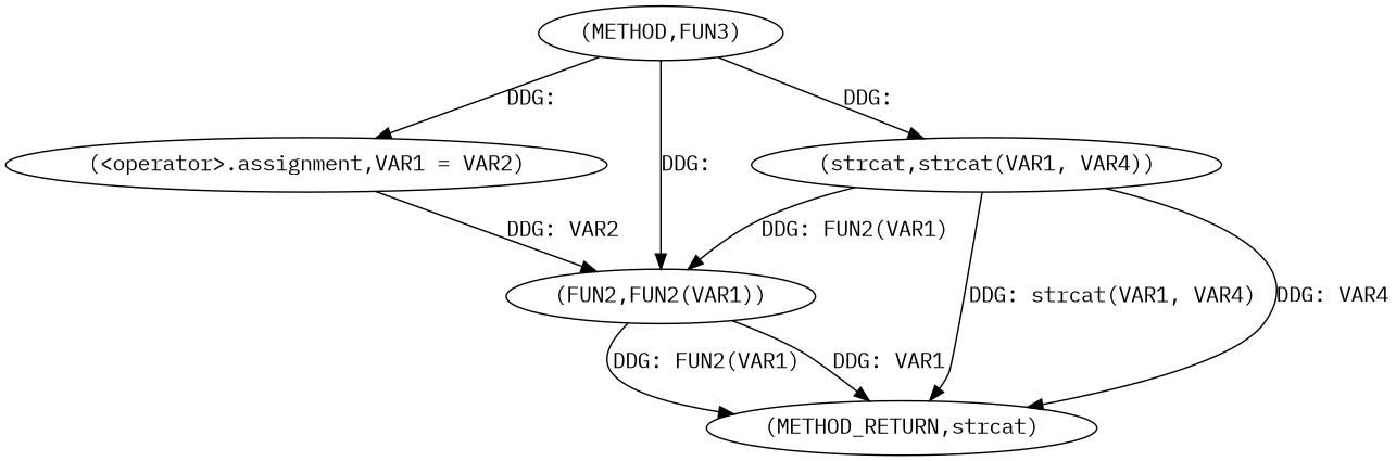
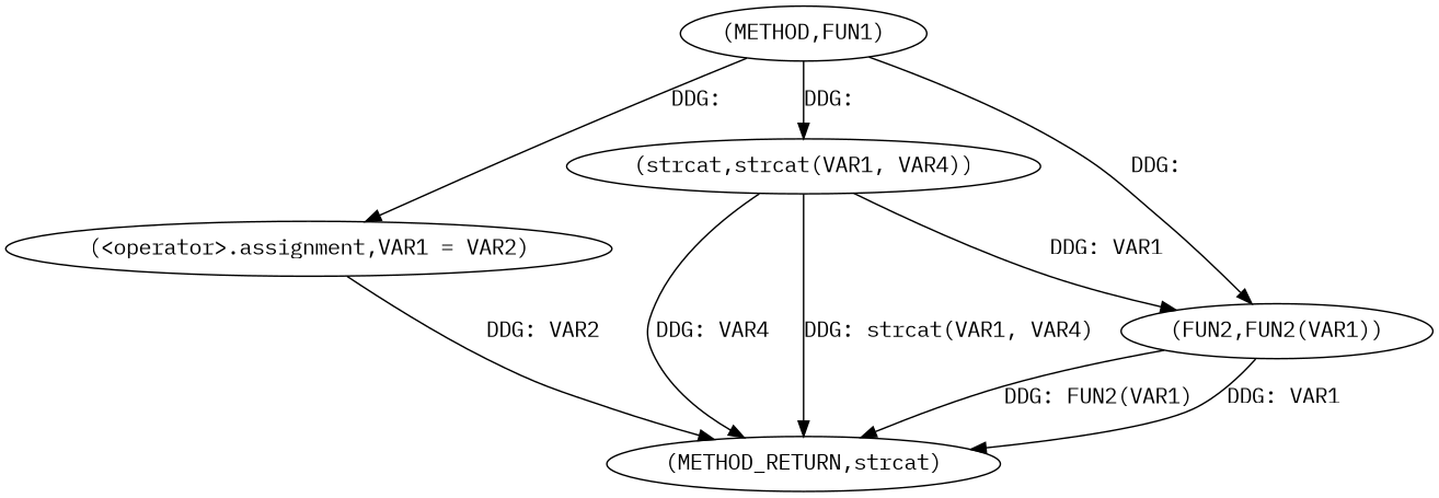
  digraph {
    fontname="IBM Plex Mono"
    node [fontname="IBM Plex Mono"]
    edge [fontname="IBM Plex Mono"]
-   n1 [label="(METHOD,FUN3)"]
+   n1 [label="(METHOD,FUN1)"]
    n2 [label="(<operator>.assignment,VAR1 = VAR2)"]
    n3 [label="(strcat,strcat(VAR1, VAR4))"]
    n4 [label="(FUN2,FUN2(VAR1))"]
    n5 [label="(METHOD_RETURN,strcat)"]
    n1 -> n2 [label="DDG: "]
    n1 -> n3 [label="DDG: "]
    n1 -> n4 [label="DDG: "]
-   n2 -> n4 [label="DDG: VAR2"]
-   n3 -> n4 [label="DDG: FUN2(VAR1)"]
+   n2 -> n5 [label="DDG: VAR2"]
+   n3 -> n4 [label="DDG: VAR1"]
    n3 -> n5 [label="DDG: VAR4"]
    n3 -> n5 [label="DDG: strcat(VAR1, VAR4)"]
    n4 -> n5 [label="DDG: FUN2(VAR1)"]
    n4 -> n5 [label="DDG: VAR1"]
  }
